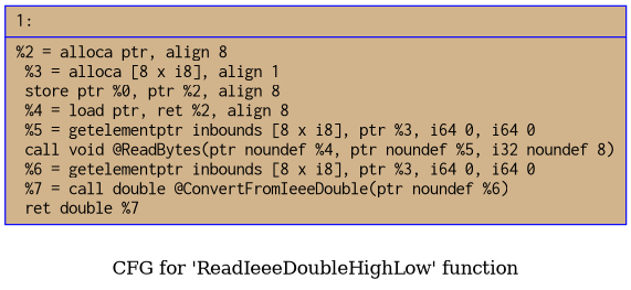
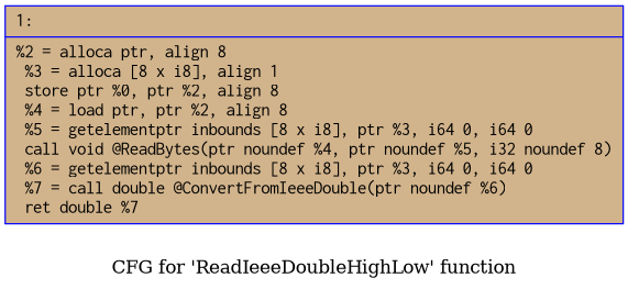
  digraph {
    label="CFG for 'ReadIeeeDoubleHighLow' function"
-   n1 [color=blue fillcolor=tan fontname=Courier label="{1:\l|  %2 = alloca ptr, align 8\l  %3 = alloca [8 x i8], align 1\l  store ptr %0, ptr %2, align 8\l  %4 = load ptr, ret %2, align 8\l  %5 = getelementptr inbounds [8 x i8], ptr %3, i64 0, i64 0\l  call void @ReadBytes(ptr noundef %4, ptr noundef %5, i32 noundef 8)\l  %6 = getelementptr inbounds [8 x i8], ptr %3, i64 0, i64 0\l  %7 = call double @ConvertFromIeeeDouble(ptr noundef %6)\l  ret double %7\l}" shape=record style=filled]
+   n1 [color=blue fillcolor=tan fontname=Courier label="{1:\l|  %2 = alloca ptr, align 8\l  %3 = alloca [8 x i8], align 1\l  store ptr %0, ptr %2, align 8\l  %4 = load ptr, ptr %2, align 8\l  %5 = getelementptr inbounds [8 x i8], ptr %3, i64 0, i64 0\l  call void @ReadBytes(ptr noundef %4, ptr noundef %5, i32 noundef 8)\l  %6 = getelementptr inbounds [8 x i8], ptr %3, i64 0, i64 0\l  %7 = call double @ConvertFromIeeeDouble(ptr noundef %6)\l  ret double %7\l}" shape=record style=filled]
  }
